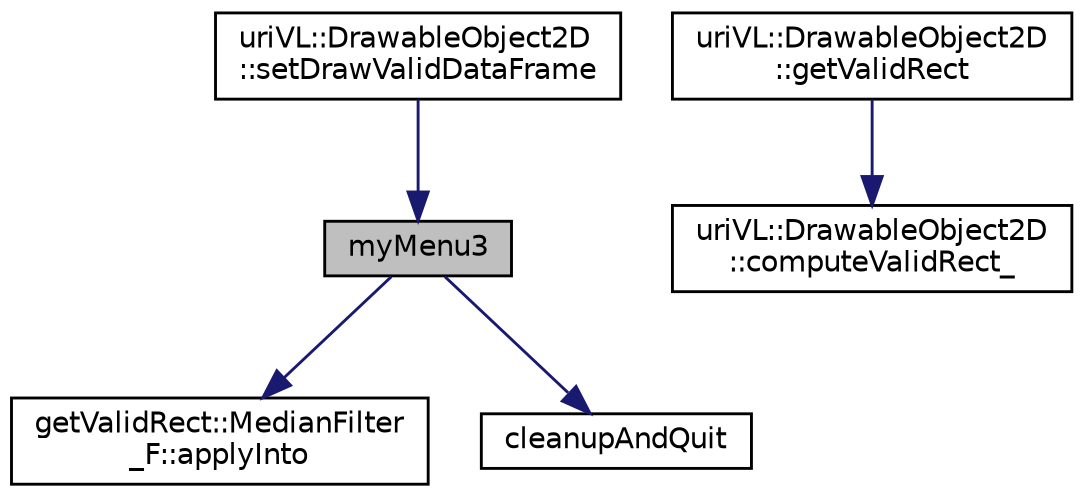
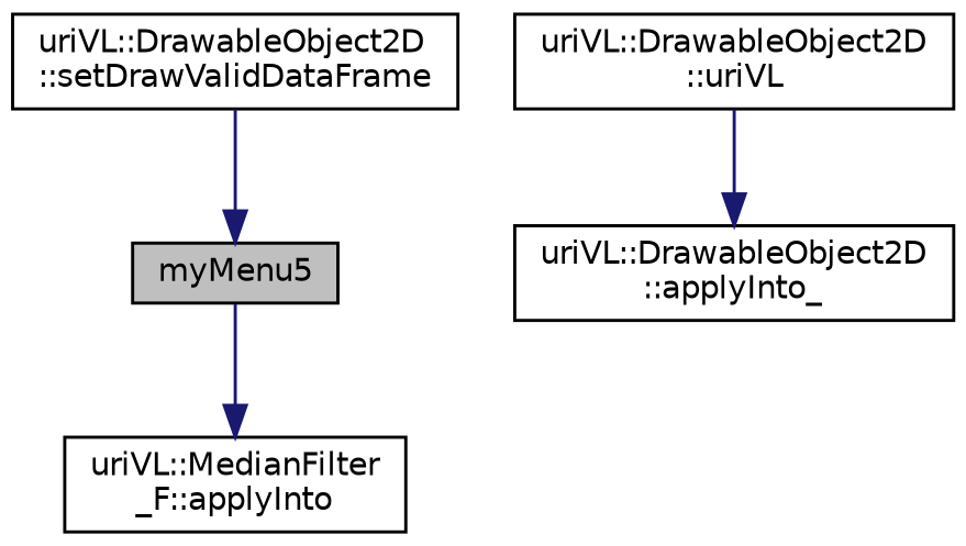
  digraph {
    rankdir=TB
    node [color=black fillcolor=white fontname=Helvetica fontsize=10 shape=record style=filled]
    edge [color=midnightblue fontname=Helvetica fontsize=10 labelfontname=Helvetica labelfontsize=10 style=solid]
-   n1 [fillcolor=grey75 fontcolor=black height=0.2 label=myMenu3 width=0.4]
-   n2 [height=0.2 label="getValidRect::MedianFilter\l_F::applyInto" width=0.4]
-   n3 [height=0.2 label=cleanupAndQuit width=0.4]
+   n1 [fillcolor=grey75 fontcolor=black height=0.2 label=myMenu5 width=0.4]
+   n2 [height=0.2 label="uriVL::MedianFilter\l_F::applyInto" width=0.4]
    n4 [height=0.2 label="uriVL::DrawableObject2D\l::setDrawValidDataFrame" width=0.4]
-   n5 [height=0.2 label="uriVL::DrawableObject2D\l::getValidRect" width=0.4]
-   n6 [height=0.2 label="uriVL::DrawableObject2D\l::computeValidRect_" width=0.4]
+   n5 [height=0.2 label="uriVL::DrawableObject2D\l::uriVL" width=0.4]
+   n6 [height=0.2 label="uriVL::DrawableObject2D\l::applyInto_" width=0.4]
    n1 -> n2
-   n1 -> n3
    n4 -> n1
    n5 -> n6
  }
